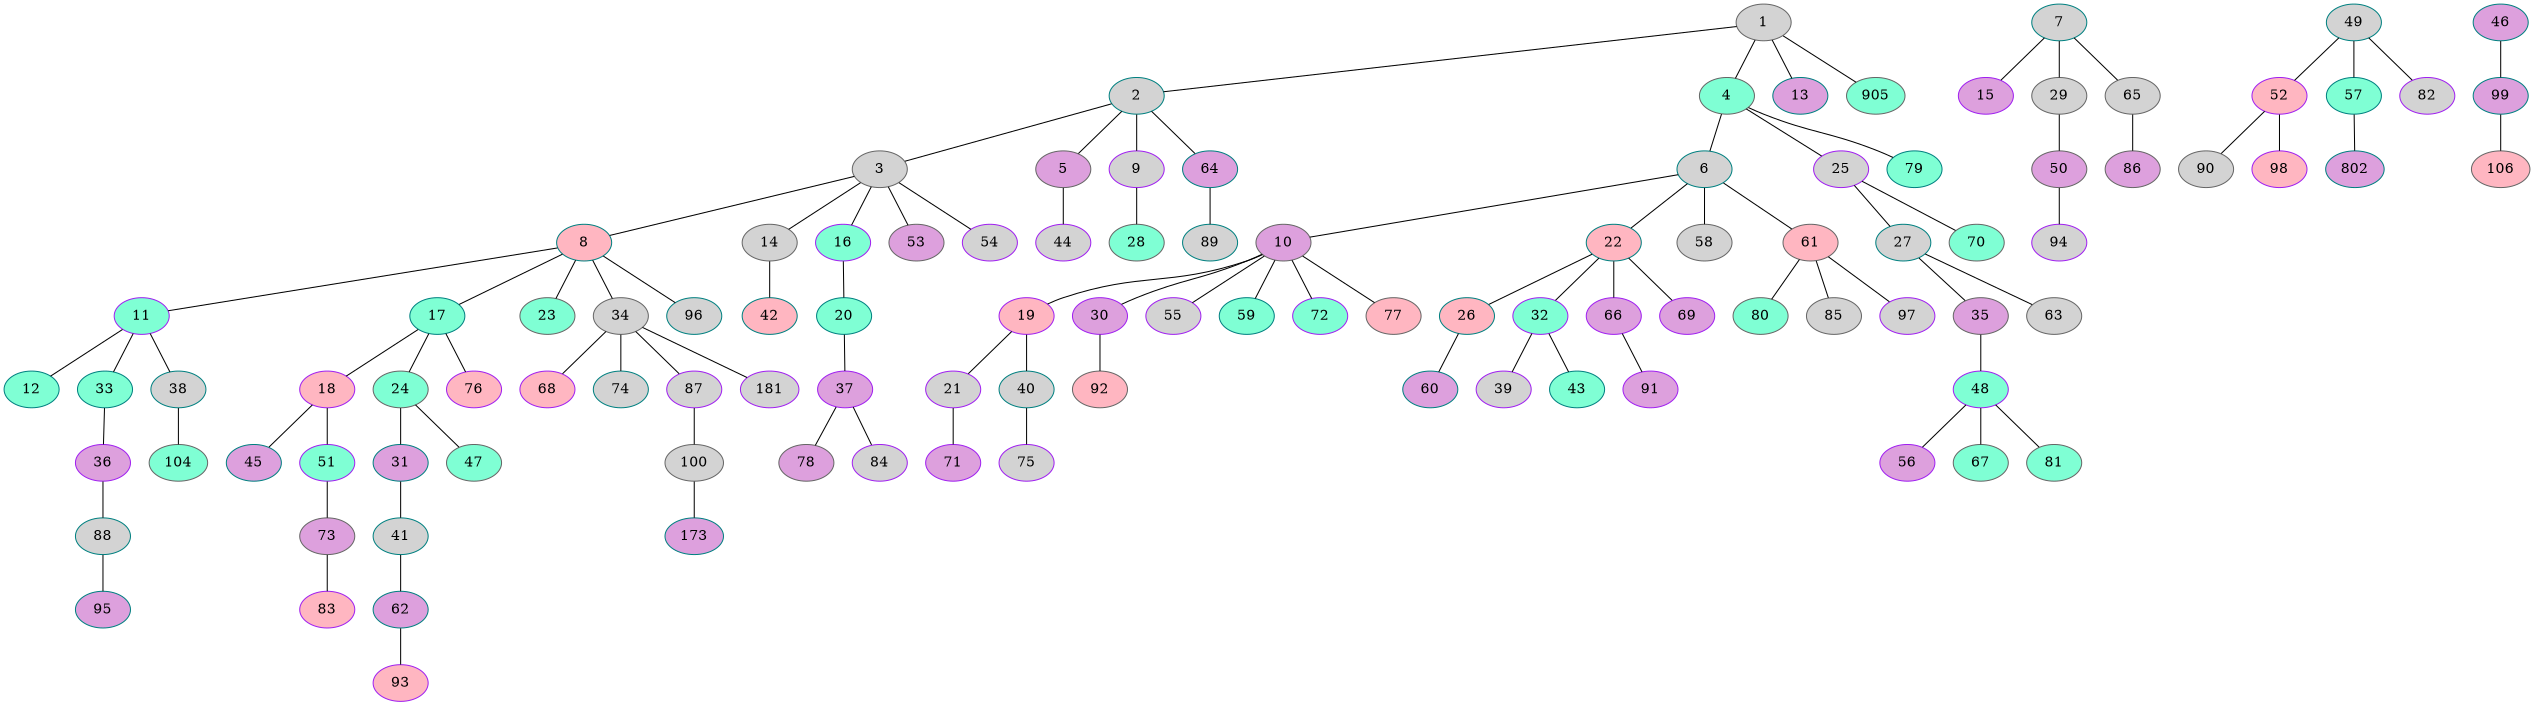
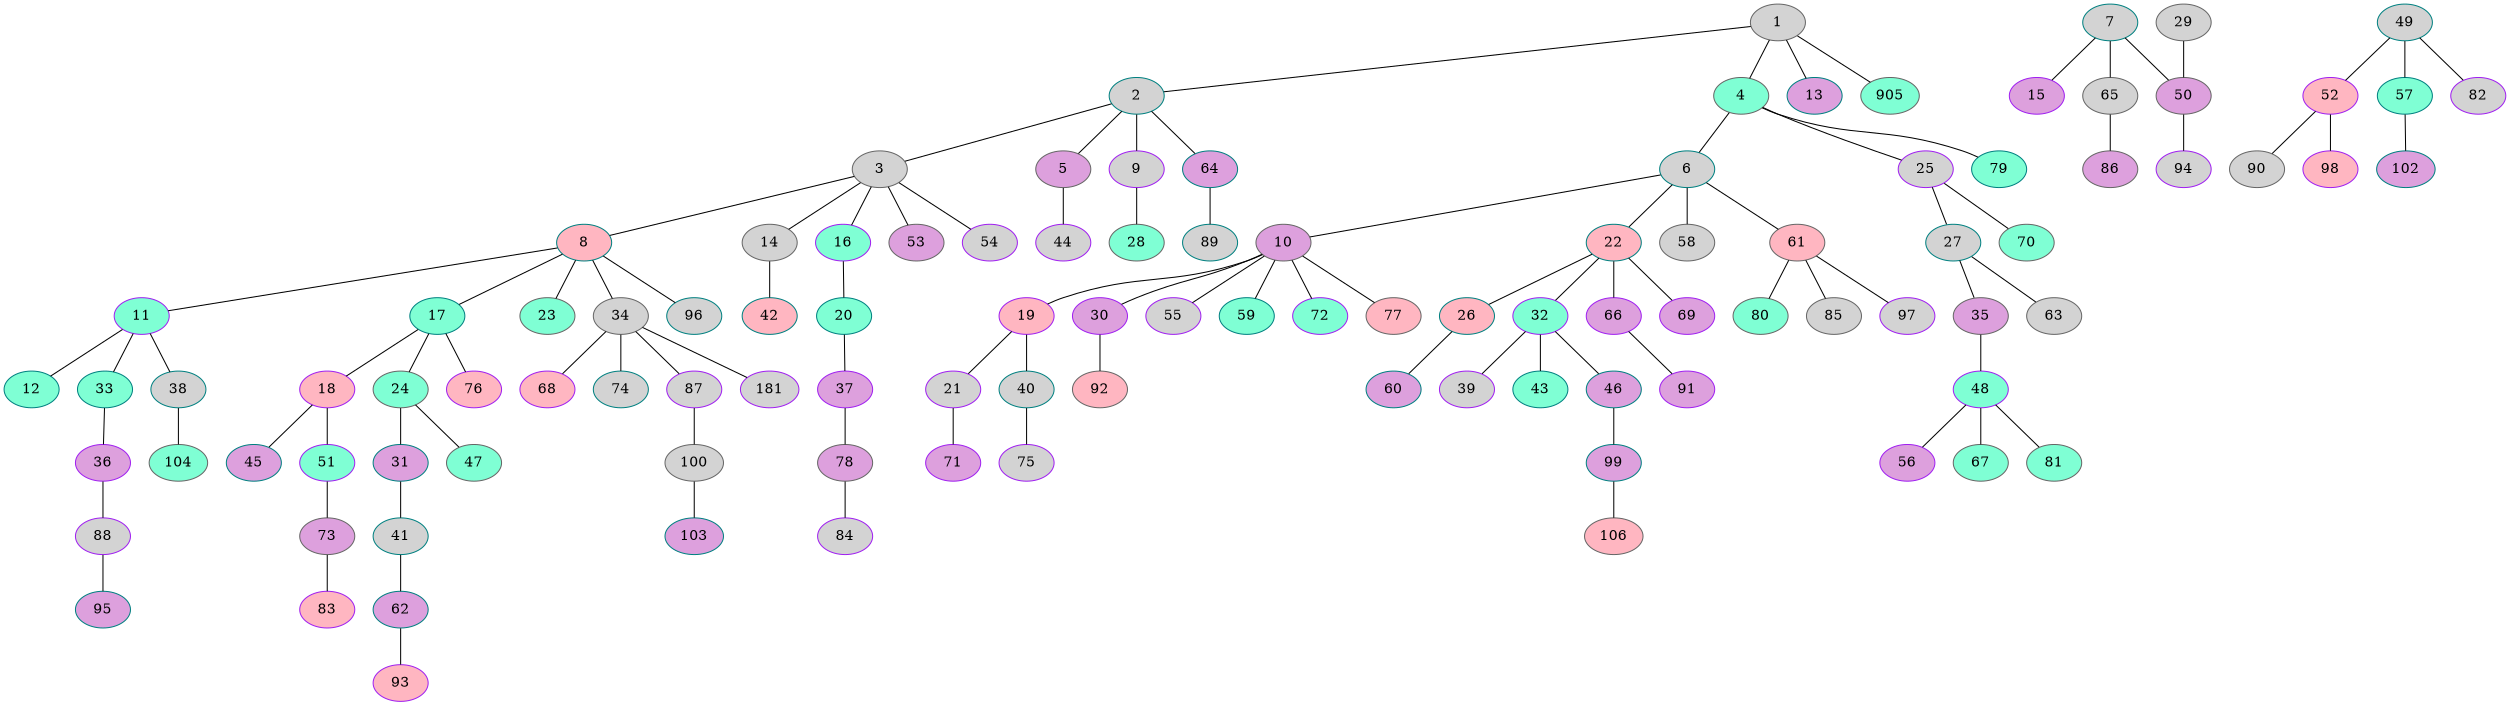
  graph {
    node [color=purple fillcolor=lightgrey style=filled]
    1 [color=gray40]
    2 [color=teal]
    4 [color=gray40 fillcolor=aquamarine]
    13 [color=teal fillcolor=plum]
    n5 [color=gray40 fillcolor=aquamarine label=905]
    3 [color=gray40]
    5 [color=gray40 fillcolor=plum]
    9
    64 [color=teal fillcolor=plum]
    6 [color=teal]
    25
    79 [color=teal fillcolor=aquamarine]
    15 [fillcolor=plum]
    7 [color=teal]
    29 [color=gray40]
    65 [color=gray40]
    8 [color=teal fillcolor=lightpink]
    14 [color=gray40]
    16 [fillcolor=aquamarine]
    53 [color=gray40 fillcolor=plum]
    54
    44
    28 [color=gray40 fillcolor=aquamarine]
    89 [color=teal]
    11 [fillcolor=aquamarine]
    17 [color=teal fillcolor=aquamarine]
    23 [color=gray40 fillcolor=aquamarine]
    34 [color=gray40]
    96 [color=teal]
    42 [color=teal fillcolor=lightpink]
    20 [color=teal fillcolor=aquamarine]
    10 [color=gray40 fillcolor=plum]
    22 [color=teal fillcolor=lightpink]
    58 [color=gray40]
    61 [color=gray40 fillcolor=lightpink]
    27 [color=teal]
    70 [color=gray40 fillcolor=aquamarine]
    19 [fillcolor=lightpink]
    30 [fillcolor=plum]
    55
    59 [color=teal fillcolor=aquamarine]
    72 [fillcolor=aquamarine]
    77 [color=gray40 fillcolor=lightpink]
    26 [color=teal fillcolor=lightpink]
    32 [fillcolor=aquamarine]
    66 [fillcolor=plum]
    69 [fillcolor=plum]
    80 [color=gray40 fillcolor=aquamarine]
    85 [color=gray40]
    97
    50 [color=gray40 fillcolor=plum]
    86 [color=gray40 fillcolor=plum]
    12 [color=teal fillcolor=aquamarine]
    33 [color=teal fillcolor=aquamarine]
    38 [color=teal]
    18 [fillcolor=lightpink]
    24 [color=gray40 fillcolor=aquamarine]
    76 [fillcolor=lightpink]
    68 [fillcolor=lightpink]
    74 [color=teal]
    87
    n62 [label=181]
    21
    40 [color=teal]
    92 [color=gray40 fillcolor=lightpink]
    36 [fillcolor=plum]
    104 [color=gray40 fillcolor=aquamarine]
    37 [fillcolor=plum]
    45 [color=teal fillcolor=plum]
    51 [fillcolor=aquamarine]
    31 [color=teal fillcolor=plum]
    47 [color=gray40 fillcolor=aquamarine]
    52 [fillcolor=lightpink]
    49 [color=teal]
    57 [color=teal fillcolor=aquamarine]
    82
    73 [color=gray40 fillcolor=plum]
    71 [fillcolor=plum]
    75
    78 [color=gray40 fillcolor=plum]
    60 [color=teal fillcolor=plum]
    39
    43 [color=teal fillcolor=aquamarine]
    46 [color=teal fillcolor=plum]
    91 [fillcolor=plum]
    41 [color=teal]
    35 [color=gray40 fillcolor=plum]
    63 [color=gray40]
    48 [fillcolor=aquamarine]
    94
    62 [color=teal fillcolor=plum]
    99 [color=teal fillcolor=plum]
-   88 [color=teal]
+   88
    100 [color=gray40]
    56 [fillcolor=plum]
    67 [color=gray40 fillcolor=aquamarine]
    81 [color=gray40 fillcolor=aquamarine]
    95 [color=teal fillcolor=plum]
    84
    93 [fillcolor=lightpink]
    106 [color=gray40 fillcolor=lightpink]
    90 [color=gray40]
    98 [fillcolor=lightpink]
-   102 [color=teal fillcolor=plum label=802]
+   102 [color=teal fillcolor=plum]
    83 [fillcolor=lightpink]
-   103 [color=teal fillcolor=plum label=173]
+   103 [color=teal fillcolor=plum]
    1 -- 2
    1 -- 4
    1 -- 13
    1 -- n5
    2 -- 3
    2 -- 5
    2 -- 9
    2 -- 64
    4 -- 6
    4 -- 25
    4 -- 79
    3 -- 8
    3 -- 14
    3 -- 16
    3 -- 53
    3 -- 54
    5 -- 44
    9 -- 28
    64 -- 89
    6 -- 10
    6 -- 22
    6 -- 58
    6 -- 61
    25 -- 27
    25 -- 70
    7 -- 15
-   7 -- 29
+   7 -- 50
    7 -- 65
    29 -- 50
    65 -- 86
    8 -- 11
    8 -- 17
    8 -- 23
    8 -- 34
    8 -- 96
    14 -- 42
    16 -- 20
    11 -- 12
    11 -- 33
    11 -- 38
    17 -- 18
    17 -- 24
    17 -- 76
    34 -- 68
    34 -- 74
    34 -- 87
    34 -- n62
    20 -- 37
    10 -- 19
    10 -- 30
    10 -- 55
    10 -- 59
    10 -- 72
    10 -- 77
    22 -- 26
    22 -- 32
    22 -- 66
    22 -- 69
    61 -- 80
    61 -- 85
    61 -- 97
    27 -- 35
    27 -- 63
    19 -- 21
    19 -- 40
    30 -- 92
    26 -- 60
    32 -- 39
    32 -- 43
+   32 -- 46
    66 -- 91
    50 -- 94
    33 -- 36
    38 -- 104
    18 -- 45
    18 -- 51
    24 -- 31
    24 -- 47
    87 -- 100
    21 -- 71
    40 -- 75
    36 -- 88
    37 -- 78
    51 -- 73
    31 -- 41
    52 -- 90
    52 -- 98
    49 -- 52
    49 -- 57
    49 -- 82
    57 -- 102
    73 -- 83
-   37 -- 84
+   78 -- 84
    46 -- 99
    41 -- 62
    35 -- 48
    48 -- 56
    48 -- 67
    48 -- 81
    62 -- 93
    99 -- 106
    88 -- 95
    100 -- 103
  }
